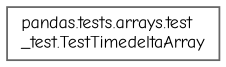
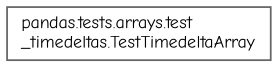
  digraph {
    rankdir=LR
    fontname="Comic Neue"
-   n1 [color=grey40 fillcolor=white fontname="Comic Neue" fontsize=10 height=0.2 label="pandas.tests.arrays.test\l_test.TestTimedeltaArray" shape=box style=filled width=0.4]
+   n1 [color=grey40 fillcolor=white fontname="Comic Neue" fontsize=10 height=0.2 label="pandas.tests.arrays.test\l_timedeltas.TestTimedeltaArray" shape=box style=filled width=0.4]
  }
